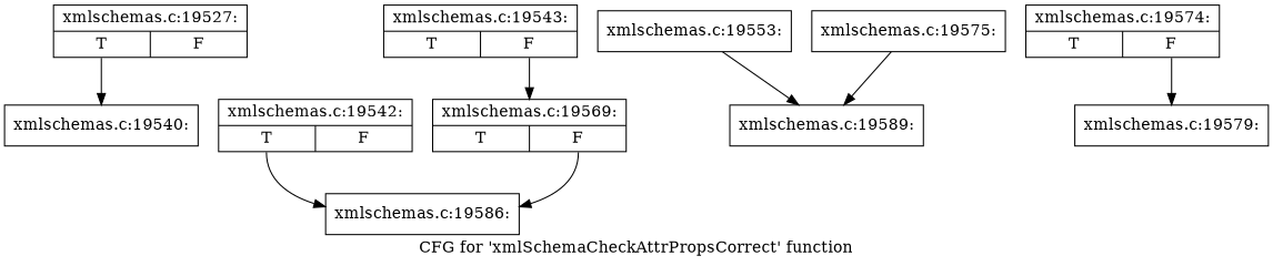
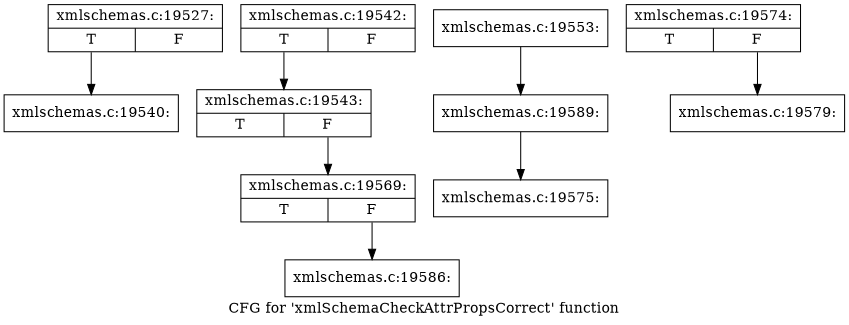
  digraph {
    label="CFG for 'xmlSchemaCheckAttrPropsCorrect' function"
    node [shape=record]
    edge [tailport=s1]
    n1 [label="{xmlschemas.c:19527:|{<s0>T|<s1>F}}"]
    n2 [label="{xmlschemas.c:19540:}"]
    n3 [label="{xmlschemas.c:19542:|{<s0>T|<s1>F}}"]
    n4 [label="{xmlschemas.c:19543:|{<s0>T|<s1>F}}"]
    n5 [label="{xmlschemas.c:19589:}"]
    n6 [label="{xmlschemas.c:19569:|{<s0>T|<s1>F}}"]
    n7 [label="{xmlschemas.c:19553:}"]
    n8 [label="{xmlschemas.c:19586:}"]
    n9 [label="{xmlschemas.c:19574:|{<s0>T|<s1>F}}"]
    n10 [label="{xmlschemas.c:19579:}"]
    n11 [label="{xmlschemas.c:19575:}"]
    n1 -> n2 [tailport=s0]
-   n3 -> n8 [tailport=s0]
+   n3 -> n4 [tailport=s0]
    n4 -> n6
    n6 -> n8
    n7 -> n5 [tailport=""]
    n9 -> n10
-   n11 -> n5 [tailport=""]
+   n5 -> n11 [tailport=""]
  }
